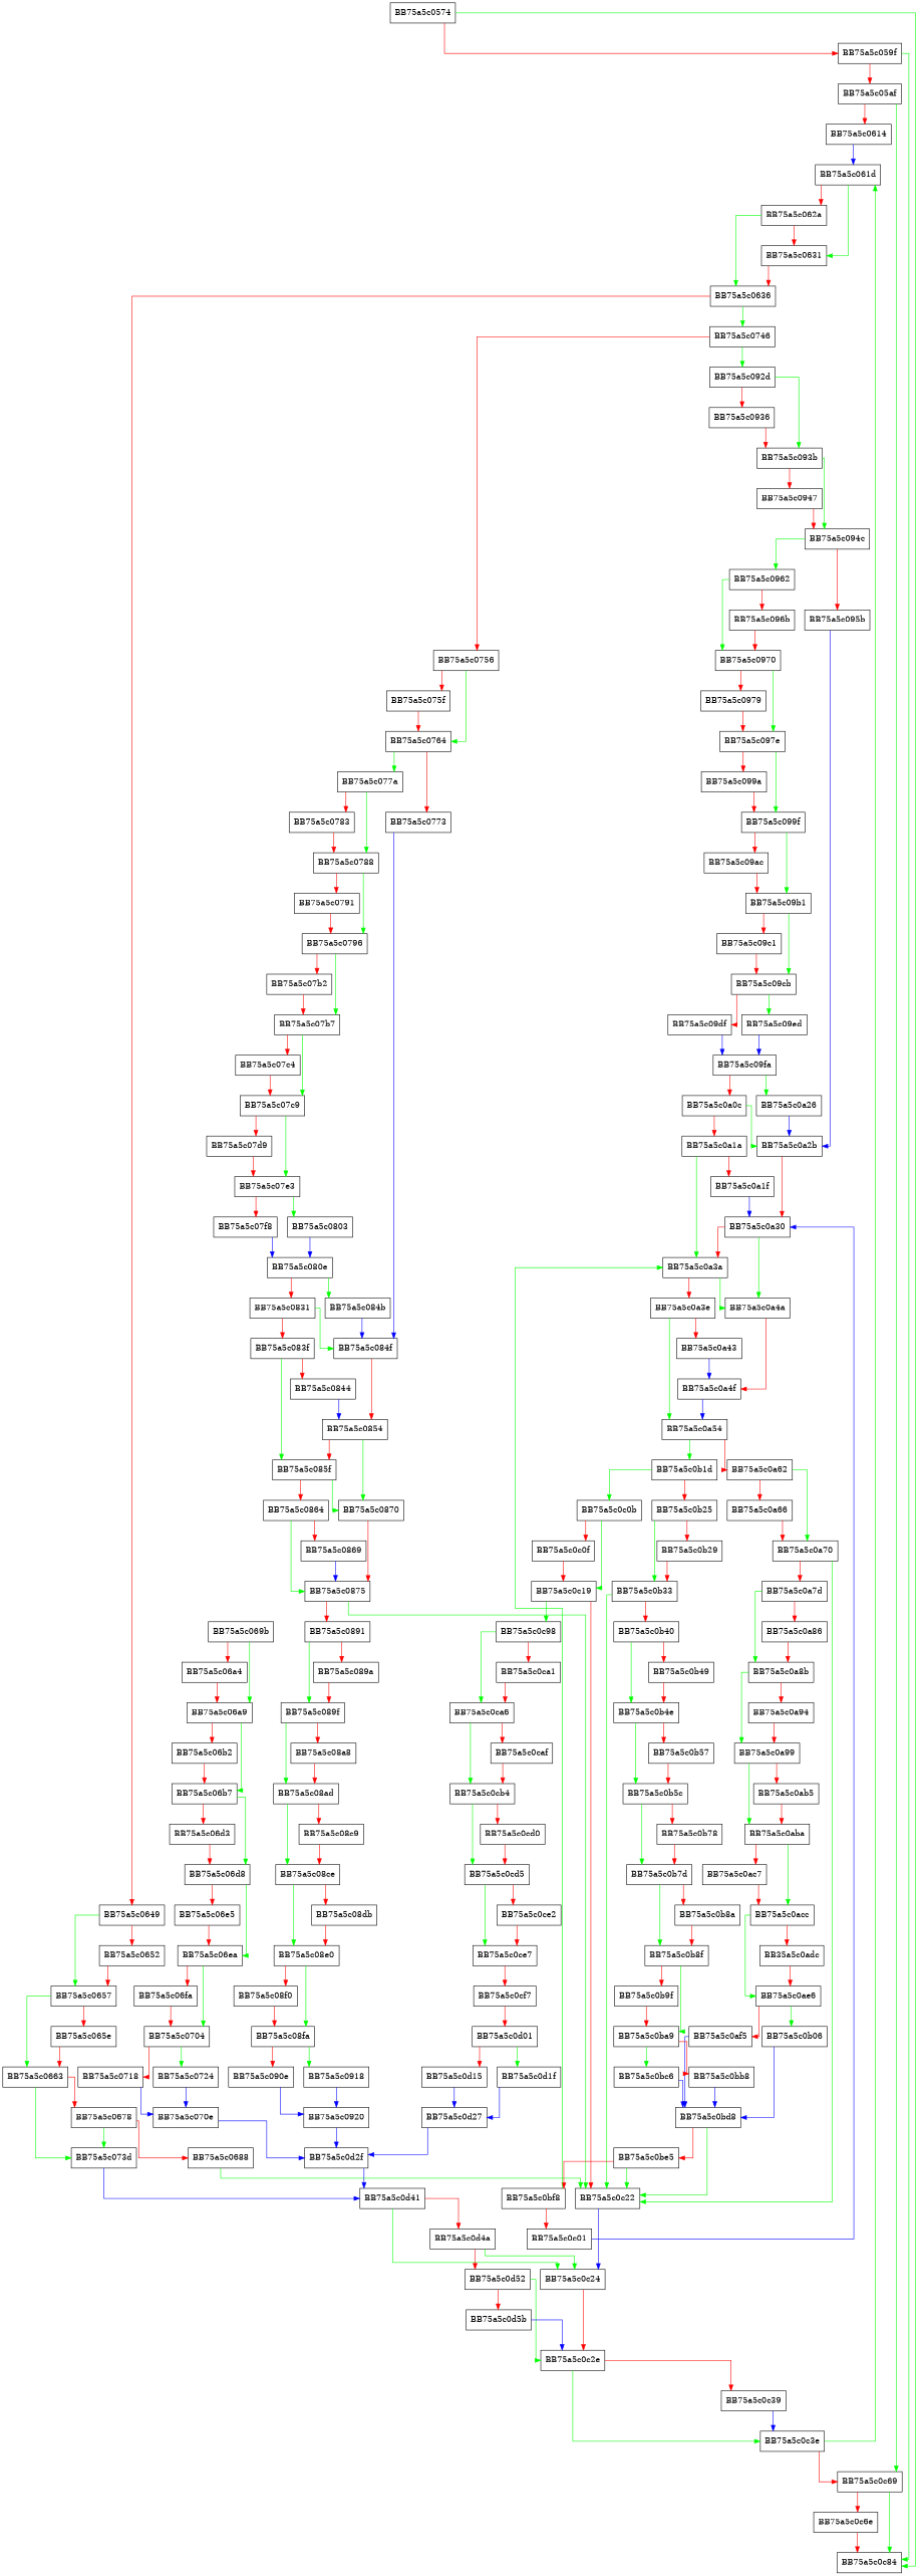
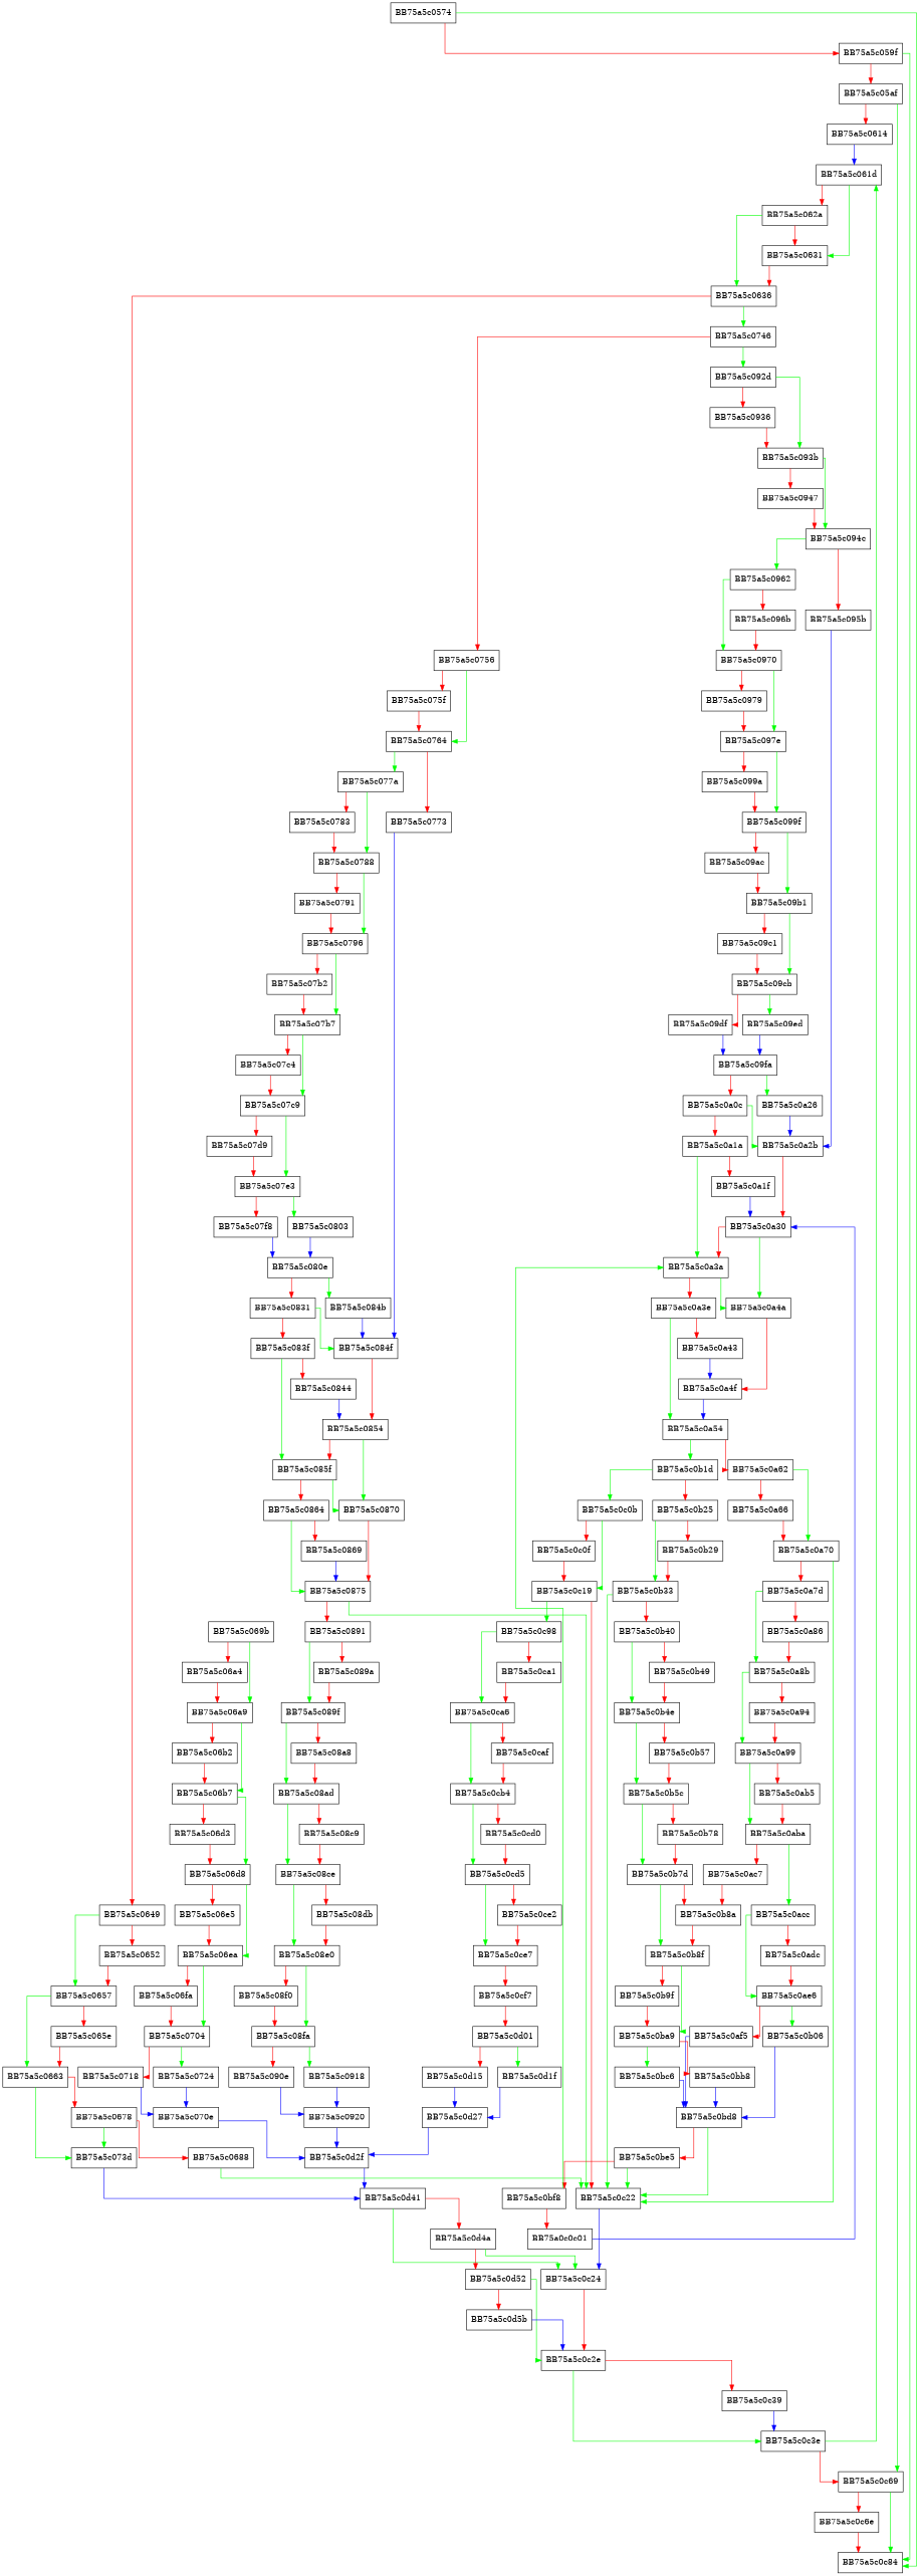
  digraph {
    splines=ortho
    node [shape=box]
    edge [color=red]
    BB75a5c0574
    BB75a5c0c84
    BB75a5c059f
    BB75a5c05af
    BB75a5c0c69
    BB75a5c0614
    BB75a5c0c6e
    BB75a5c061d
    BB75a5c0631
    BB75a5c062a
    BB75a5c0636
    BB75a5c0746
    BB75a5c0649
    BB75a5c092d
    BB75a5c0756
    BB75a5c0657
    BB75a5c0652
    BB75a5c093b
    BB75a5c0936
    BB75a5c0764
    BB75a5c075f
    BB75a5c0663
    BB75a5c065e
    BB75a5c073d
    BB75a5c0678
    BB75a5c0d41
    BB75a5c0688
    BB75a5c0c24
    BB75a5c0d4a
    BB75a5c0c22
    BB75a5c069b
    BB75a5c06a9
    BB75a5c06a4
    BB75a5c0c2e
    BB75a5c06b7
    BB75a5c06b2
    BB75a5c06d8
    BB75a5c06d3
    BB75a5c06ea
    BB75a5c06e5
    BB75a5c0704
    BB75a5c06fa
    BB75a5c0724
    BB75a5c0718
    n45 [label=BB75a5c070e]
    BB75a5c0d2f
    BB75a5c0d52
    BB75a5c094c
    BB75a5c0947
    BB75a5c077a
    BB75a5c0773
    BB75a5c0788
    BB75a5c0783
    BB75a5c084f
    BB75a5c0796
    BB75a5c0791
    BB75a5c0854
    BB75a5c085f
    BB75a5c0870
    BB75a5c07b7
    BB75a5c07b2
    BB75a5c07c9
    BB75a5c07c4
    BB75a5c07e3
    BB75a5c07d9
    BB75a5c0803
    BB75a5c07f8
    BB75a5c080e
    BB75a5c084b
    BB75a5c0831
    BB75a5c083f
    BB75a5c0844
    BB75a5c0864
    BB75a5c0875
    BB75a5c0869
    BB75a5c0891
    BB75a5c089f
    BB75a5c089a
    BB75a5c08ad
    BB75a5c08a8
    BB75a5c08ce
    BB75a5c08c9
    BB75a5c08e0
    BB75a5c08db
    BB75a5c08fa
    BB75a5c08f0
    BB75a5c0918
    BB75a5c090e
    BB75a5c0920
    BB75a5c0962
    BB75a5c095b
    BB75a5c0970
    BB75a5c096b
    BB75a5c0a2b
    BB75a5c097e
    BB75a5c0979
    BB75a5c0a30
    BB75a5c0a3a
    BB75a5c0a4a
    BB75a5c099f
    BB75a5c099a
    BB75a5c09b1
    BB75a5c09ac
    BB75a5c09cb
    BB75a5c09c1
    BB75a5c09ed
    BB75a5c09df
    BB75a5c09fa
    BB75a5c0a26
    BB75a5c0a0c
    BB75a5c0a1a
    BB75a5c0a1f
    BB75a5c0a3e
    BB75a5c0a4f
    BB75a5c0a54
    BB75a5c0a43
    BB75a5c0b1d
    BB75a5c0a62
    BB75a5c0c0b
    BB75a5c0b25
    BB75a5c0a70
    BB75a5c0a66
    BB75a5c0c19
    BB75a5c0c0f
    BB75a5c0b33
    BB75a5c0b29
    BB75a5c0a7d
    BB75a5c0a8b
    BB75a5c0a86
    BB75a5c0a99
    BB75a5c0a94
    BB75a5c0aba
    BB75a5c0ab5
    BB75a5c0acc
    BB75a5c0ac7
    BB75a5c0ae6
-   BB75a5c0adc [label=BB35a5c0adc]
+   BB75a5c0adc
    BB75a5c0b06
    BB75a5c0af5
    BB75a5c0bd8
    BB75a5c0be5
    BB75a5c0bf8
    BB75a5c0c98
    BB75a5c0b40
    BB75a5c0b4e
    BB75a5c0b49
    BB75a5c0b5c
    BB75a5c0b57
    BB75a5c0b7d
    BB75a5c0b78
    BB75a5c0b8f
    BB75a5c0b8a
    BB75a5c0ba9
    BB75a5c0b9f
    BB75a5c0bc6
    BB75a5c0bb8
-   BB75a5c0c01
+   BB75a5c0c01 [label=BB75a0c0c01]
    BB75a5c0ca6
    BB75a5c0ca1
    BB75a5c0cb4
    BB75a5c0caf
    BB75a5c0c3e
    BB75a5c0c39
    BB75a5c0cd5
    BB75a5c0cd0
    BB75a5c0ce7
    BB75a5c0ce2
    BB75a5c0cf7
    BB75a5c0d01
    BB75a5c0d1f
    BB75a5c0d15
    BB75a5c0d27
    BB75a5c0d5b
    BB75a5c0574 -> BB75a5c0c84 [color=green]
    BB75a5c0574 -> BB75a5c059f
    BB75a5c059f -> BB75a5c0c84 [color=green]
    BB75a5c059f -> BB75a5c05af
    BB75a5c05af -> BB75a5c0c69 [color=green]
    BB75a5c05af -> BB75a5c0614
    BB75a5c0c69 -> BB75a5c0c84 [color=green]
    BB75a5c0c69 -> BB75a5c0c6e
    BB75a5c0614 -> BB75a5c061d [color=blue]
    BB75a5c0c6e -> BB75a5c0c84
    BB75a5c061d -> BB75a5c0631 [color=green]
    BB75a5c061d -> BB75a5c062a
    BB75a5c0631 -> BB75a5c0636
    BB75a5c062a -> BB75a5c0631
    BB75a5c062a -> BB75a5c0636 [color=green]
    BB75a5c0636 -> BB75a5c0746 [color=green]
    BB75a5c0636 -> BB75a5c0649
    BB75a5c0746 -> BB75a5c092d [color=green]
    BB75a5c0746 -> BB75a5c0756
    BB75a5c0649 -> BB75a5c0657 [color=green]
    BB75a5c0649 -> BB75a5c0652
    BB75a5c092d -> BB75a5c093b [color=green]
    BB75a5c092d -> BB75a5c0936
    BB75a5c0756 -> BB75a5c0764 [color=green]
    BB75a5c0756 -> BB75a5c075f
    BB75a5c0657 -> BB75a5c0663 [color=green]
    BB75a5c0657 -> BB75a5c065e
    BB75a5c0652 -> BB75a5c0657
    BB75a5c093b -> BB75a5c094c [color=green]
    BB75a5c093b -> BB75a5c0947
    BB75a5c0936 -> BB75a5c093b
    BB75a5c0764 -> BB75a5c077a [color=green]
    BB75a5c0764 -> BB75a5c0773
    BB75a5c075f -> BB75a5c0764
    BB75a5c0663 -> BB75a5c073d [color=green]
    BB75a5c0663 -> BB75a5c0678
    BB75a5c065e -> BB75a5c0663
    BB75a5c073d -> BB75a5c0d41 [color=blue]
    BB75a5c0678 -> BB75a5c073d [color=green]
    BB75a5c0678 -> BB75a5c0688
    BB75a5c0d41 -> BB75a5c0c24 [color=green]
    BB75a5c0d41 -> BB75a5c0d4a
    BB75a5c0688 -> BB75a5c0c22 [color=green]
    BB75a5c0c24 -> BB75a5c0c2e
    BB75a5c0d4a -> BB75a5c0c24 [color=green]
    BB75a5c0d4a -> BB75a5c0d52
    BB75a5c0c22 -> BB75a5c0c24 [color=blue]
    BB75a5c069b -> BB75a5c06a9 [color=green]
    BB75a5c069b -> BB75a5c06a4
    BB75a5c06a9 -> BB75a5c06b7 [color=green]
    BB75a5c06a9 -> BB75a5c06b2
    BB75a5c06a4 -> BB75a5c06a9
    BB75a5c0c2e -> BB75a5c0c3e [color=green]
    BB75a5c0c2e -> BB75a5c0c39
    BB75a5c06b7 -> BB75a5c06d8 [color=green]
    BB75a5c06b7 -> BB75a5c06d3
    BB75a5c06b2 -> BB75a5c06b7
    BB75a5c06d8 -> BB75a5c06ea [color=green]
    BB75a5c06d8 -> BB75a5c06e5
    BB75a5c06d3 -> BB75a5c06d8
    BB75a5c06ea -> BB75a5c0704 [color=green]
    BB75a5c06ea -> BB75a5c06fa
    BB75a5c06e5 -> BB75a5c06ea
    BB75a5c0704 -> BB75a5c0724 [color=green]
    BB75a5c0704 -> BB75a5c0718
    BB75a5c06fa -> BB75a5c0704
    BB75a5c0724 -> n45 [color=blue]
    BB75a5c0718 -> n45 [color=blue]
    n45 -> BB75a5c0d2f [color=blue]
    BB75a5c0d2f -> BB75a5c0d41 [color=blue]
    BB75a5c0d52 -> BB75a5c0c2e [color=green]
    BB75a5c0d52 -> BB75a5c0d5b
    BB75a5c094c -> BB75a5c0962 [color=green]
    BB75a5c094c -> BB75a5c095b
    BB75a5c0947 -> BB75a5c094c
    BB75a5c077a -> BB75a5c0788 [color=green]
    BB75a5c077a -> BB75a5c0783
    BB75a5c0773 -> BB75a5c084f [color=blue]
    BB75a5c0788 -> BB75a5c0796 [color=green]
    BB75a5c0788 -> BB75a5c0791
    BB75a5c0783 -> BB75a5c0788
    BB75a5c084f -> BB75a5c0854
    BB75a5c0796 -> BB75a5c07b7 [color=green]
    BB75a5c0796 -> BB75a5c07b2
    BB75a5c0791 -> BB75a5c0796
    BB75a5c0854 -> BB75a5c085f
    BB75a5c0854 -> BB75a5c0870 [color=green]
    BB75a5c085f -> BB75a5c0870 [color=green]
    BB75a5c085f -> BB75a5c0864
    BB75a5c0870 -> BB75a5c0875
    BB75a5c07b7 -> BB75a5c07c9 [color=green]
    BB75a5c07b7 -> BB75a5c07c4
    BB75a5c07b2 -> BB75a5c07b7
    BB75a5c07c9 -> BB75a5c07e3 [color=green]
    BB75a5c07c9 -> BB75a5c07d9
    BB75a5c07c4 -> BB75a5c07c9
    BB75a5c07e3 -> BB75a5c0803 [color=green]
    BB75a5c07e3 -> BB75a5c07f8
    BB75a5c07d9 -> BB75a5c07e3
    BB75a5c0803 -> BB75a5c080e [color=blue]
    BB75a5c07f8 -> BB75a5c080e [color=blue]
    BB75a5c080e -> BB75a5c084b [color=green]
    BB75a5c080e -> BB75a5c0831
    BB75a5c084b -> BB75a5c084f [color=blue]
    BB75a5c0831 -> BB75a5c084f [color=green]
    BB75a5c0831 -> BB75a5c083f
    BB75a5c083f -> BB75a5c085f [color=green]
    BB75a5c083f -> BB75a5c0844
    BB75a5c0844 -> BB75a5c0854 [color=blue]
    BB75a5c0864 -> BB75a5c0875 [color=green]
    BB75a5c0864 -> BB75a5c0869
    BB75a5c0875 -> BB75a5c0c22 [color=green]
    BB75a5c0875 -> BB75a5c0891
    BB75a5c0869 -> BB75a5c0875 [color=blue]
    BB75a5c0891 -> BB75a5c089f [color=green]
    BB75a5c0891 -> BB75a5c089a
    BB75a5c089f -> BB75a5c08ad [color=green]
    BB75a5c089f -> BB75a5c08a8
    BB75a5c089a -> BB75a5c089f
    BB75a5c08ad -> BB75a5c08ce [color=green]
    BB75a5c08ad -> BB75a5c08c9
    BB75a5c08a8 -> BB75a5c08ad
    BB75a5c08ce -> BB75a5c08e0 [color=green]
    BB75a5c08ce -> BB75a5c08db
    BB75a5c08c9 -> BB75a5c08ce
    BB75a5c08e0 -> BB75a5c08fa [color=green]
    BB75a5c08e0 -> BB75a5c08f0
    BB75a5c08db -> BB75a5c08e0
    BB75a5c08fa -> BB75a5c0918 [color=green]
    BB75a5c08fa -> BB75a5c090e
    BB75a5c08f0 -> BB75a5c08fa
    BB75a5c0918 -> BB75a5c0920 [color=blue]
    BB75a5c090e -> BB75a5c0920 [color=blue]
    BB75a5c0920 -> BB75a5c0d2f [color=blue]
    BB75a5c0962 -> BB75a5c0970 [color=green]
    BB75a5c0962 -> BB75a5c096b
    BB75a5c095b -> BB75a5c0a2b [color=blue]
    BB75a5c0970 -> BB75a5c097e [color=green]
    BB75a5c0970 -> BB75a5c0979
    BB75a5c096b -> BB75a5c0970
    BB75a5c0a2b -> BB75a5c0a30
    BB75a5c097e -> BB75a5c099f [color=green]
    BB75a5c097e -> BB75a5c099a
    BB75a5c0979 -> BB75a5c097e
    BB75a5c0a30 -> BB75a5c0a3a
    BB75a5c0a30 -> BB75a5c0a4a [color=green]
    BB75a5c0a3a -> BB75a5c0a4a [color=green]
    BB75a5c0a3a -> BB75a5c0a3e
    BB75a5c0a4a -> BB75a5c0a4f
    BB75a5c099f -> BB75a5c09b1 [color=green]
    BB75a5c099f -> BB75a5c09ac
    BB75a5c099a -> BB75a5c099f
    BB75a5c09b1 -> BB75a5c09cb [color=green]
    BB75a5c09b1 -> BB75a5c09c1
    BB75a5c09ac -> BB75a5c09b1
    BB75a5c09cb -> BB75a5c09ed [color=green]
    BB75a5c09cb -> BB75a5c09df
    BB75a5c09c1 -> BB75a5c09cb
    BB75a5c09ed -> BB75a5c09fa [color=blue]
    BB75a5c09df -> BB75a5c09fa [color=blue]
    BB75a5c09fa -> BB75a5c0a26 [color=green]
    BB75a5c09fa -> BB75a5c0a0c
    BB75a5c0a26 -> BB75a5c0a2b [color=blue]
    BB75a5c0a0c -> BB75a5c0a2b [color=green]
    BB75a5c0a0c -> BB75a5c0a1a
    BB75a5c0a1a -> BB75a5c0a3a [color=green]
    BB75a5c0a1a -> BB75a5c0a1f
    BB75a5c0a1f -> BB75a5c0a30 [color=blue]
    BB75a5c0a3e -> BB75a5c0a54 [color=green]
    BB75a5c0a3e -> BB75a5c0a43
    BB75a5c0a4f -> BB75a5c0a54 [color=blue]
    BB75a5c0a54 -> BB75a5c0b1d [color=green]
    BB75a5c0a54 -> BB75a5c0a62
    BB75a5c0a43 -> BB75a5c0a4f [color=blue]
    BB75a5c0b1d -> BB75a5c0c0b [color=green]
    BB75a5c0b1d -> BB75a5c0b25
    BB75a5c0a62 -> BB75a5c0a70 [color=green]
    BB75a5c0a62 -> BB75a5c0a66
    BB75a5c0c0b -> BB75a5c0c19 [color=green]
    BB75a5c0c0b -> BB75a5c0c0f
    BB75a5c0b25 -> BB75a5c0b33 [color=green]
    BB75a5c0b25 -> BB75a5c0b29
    BB75a5c0a70 -> BB75a5c0c22 [color=green]
    BB75a5c0a70 -> BB75a5c0a7d
    BB75a5c0a66 -> BB75a5c0a70
    BB75a5c0c19 -> BB75a5c0c22
    BB75a5c0c19 -> BB75a5c0c98 [color=green]
    BB75a5c0c0f -> BB75a5c0c19
    BB75a5c0b33 -> BB75a5c0c22 [color=green]
    BB75a5c0b33 -> BB75a5c0b40
    BB75a5c0b29 -> BB75a5c0b33
    BB75a5c0a7d -> BB75a5c0a8b [color=green]
    BB75a5c0a7d -> BB75a5c0a86
    BB75a5c0a8b -> BB75a5c0a99 [color=green]
    BB75a5c0a8b -> BB75a5c0a94
    BB75a5c0a86 -> BB75a5c0a8b
    BB75a5c0a99 -> BB75a5c0aba [color=green]
    BB75a5c0a99 -> BB75a5c0ab5
    BB75a5c0a94 -> BB75a5c0a99
    BB75a5c0aba -> BB75a5c0acc [color=green]
    BB75a5c0aba -> BB75a5c0ac7
    BB75a5c0ab5 -> BB75a5c0aba
    BB75a5c0acc -> BB75a5c0ae6 [color=green]
    BB75a5c0acc -> BB75a5c0adc
-   BB75a5c0ac7 -> BB75a5c0acc
+   BB75a5c0ac7 -> BB75a5c0b8a
    BB75a5c0ae6 -> BB75a5c0b06 [color=green]
    BB75a5c0ae6 -> BB75a5c0af5
    BB75a5c0adc -> BB75a5c0ae6
    BB75a5c0b06 -> BB75a5c0bd8 [color=blue]
    BB75a5c0af5 -> BB75a5c0bd8 [color=blue]
    BB75a5c0bd8 -> BB75a5c0c22 [color=green]
    BB75a5c0bd8 -> BB75a5c0be5
    BB75a5c0be5 -> BB75a5c0c22 [color=green]
    BB75a5c0be5 -> BB75a5c0bf8
    BB75a5c0bf8 -> BB75a5c0a3a [color=green]
    BB75a5c0bf8 -> BB75a5c0c01
    BB75a5c0c98 -> BB75a5c0ca6 [color=green]
    BB75a5c0c98 -> BB75a5c0ca1
    BB75a5c0b40 -> BB75a5c0b4e [color=green]
    BB75a5c0b40 -> BB75a5c0b49
    BB75a5c0b4e -> BB75a5c0b5c [color=green]
    BB75a5c0b4e -> BB75a5c0b57
    BB75a5c0b49 -> BB75a5c0b4e
    BB75a5c0b5c -> BB75a5c0b7d [color=green]
    BB75a5c0b5c -> BB75a5c0b78
    BB75a5c0b57 -> BB75a5c0b5c
    BB75a5c0b7d -> BB75a5c0b8f [color=green]
    BB75a5c0b7d -> BB75a5c0b8a
    BB75a5c0b78 -> BB75a5c0b7d
    BB75a5c0b8f -> BB75a5c0ba9 [color=green]
    BB75a5c0b8f -> BB75a5c0b9f
    BB75a5c0b8a -> BB75a5c0b8f
    BB75a5c0ba9 -> BB75a5c0bc6 [color=green]
    BB75a5c0ba9 -> BB75a5c0bb8
    BB75a5c0b9f -> BB75a5c0ba9
    BB75a5c0bc6 -> BB75a5c0bd8 [color=blue]
    BB75a5c0bb8 -> BB75a5c0bd8 [color=blue]
    BB75a5c0c01 -> BB75a5c0a30 [color=blue]
    BB75a5c0ca6 -> BB75a5c0cb4 [color=green]
    BB75a5c0ca6 -> BB75a5c0caf
    BB75a5c0ca1 -> BB75a5c0ca6
    BB75a5c0cb4 -> BB75a5c0cd5 [color=green]
    BB75a5c0cb4 -> BB75a5c0cd0
    BB75a5c0caf -> BB75a5c0cb4
    BB75a5c0c3e -> BB75a5c0c69
    BB75a5c0c3e -> BB75a5c061d [color=green]
    BB75a5c0c39 -> BB75a5c0c3e [color=blue]
    BB75a5c0cd5 -> BB75a5c0ce7 [color=green]
    BB75a5c0cd5 -> BB75a5c0ce2
    BB75a5c0cd0 -> BB75a5c0cd5
    BB75a5c0ce7 -> BB75a5c0cf7
    BB75a5c0ce2 -> BB75a5c0ce7
    BB75a5c0cf7 -> BB75a5c0d01
    BB75a5c0d01 -> BB75a5c0d1f [color=green]
    BB75a5c0d01 -> BB75a5c0d15
    BB75a5c0d1f -> BB75a5c0d27 [color=blue]
    BB75a5c0d15 -> BB75a5c0d27 [color=blue]
    BB75a5c0d27 -> BB75a5c0d2f [color=blue]
    BB75a5c0d5b -> BB75a5c0c2e [color=blue]
  }
